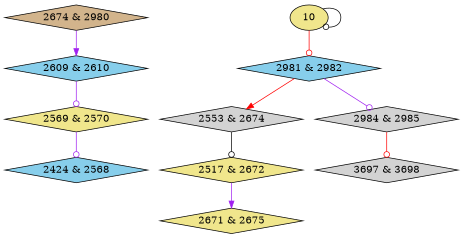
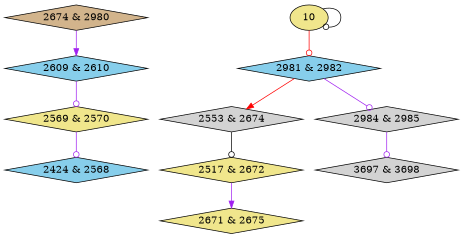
  digraph {
    node [fillcolor=khaki shape=diamond style=filled]
    edge [arrowhead=odot color=purple]
    n1 [fillcolor=skyblue label="2424 & 2568"]
    n2 [label="2517 & 2672"]
    n3 [label="2671 & 2675"]
    n4 [fillcolor=lightgrey label="2553 & 2674"]
    n5 [fillcolor=tan label="2674 & 2980"]
    n6 [fillcolor=skyblue label="2609 & 2610"]
    n7 [label="2569 & 2570"]
    n8 [fillcolor=skyblue label="2981 & 2982"]
    n9 [fillcolor=lightgrey label="2984 & 2985"]
    n10 [fillcolor=lightgrey label="3697 & 3698"]
    10 [shape=""]
    n2 -> n3 [arrowhead=normal]
    n4 -> n2 [color=black]
    n5 -> n6 [arrowhead=normal]
    n6 -> n7
    n7 -> n1
    n8 -> n4 [arrowhead=normal color=red]
    n8 -> n9
-   n9 -> n10 [color=red]
+   n9 -> n10
    10 -> n8 [color=red]
    10 -> 10 [color=black]
  }
